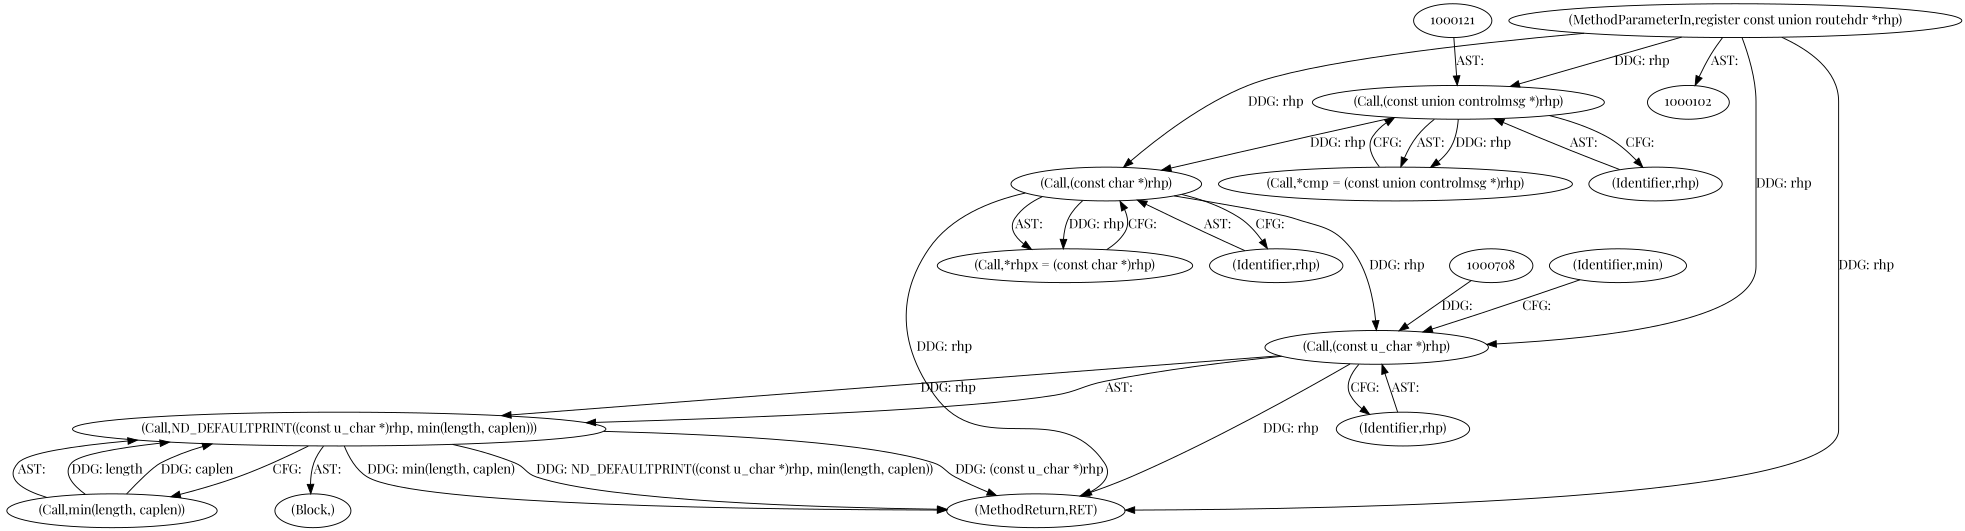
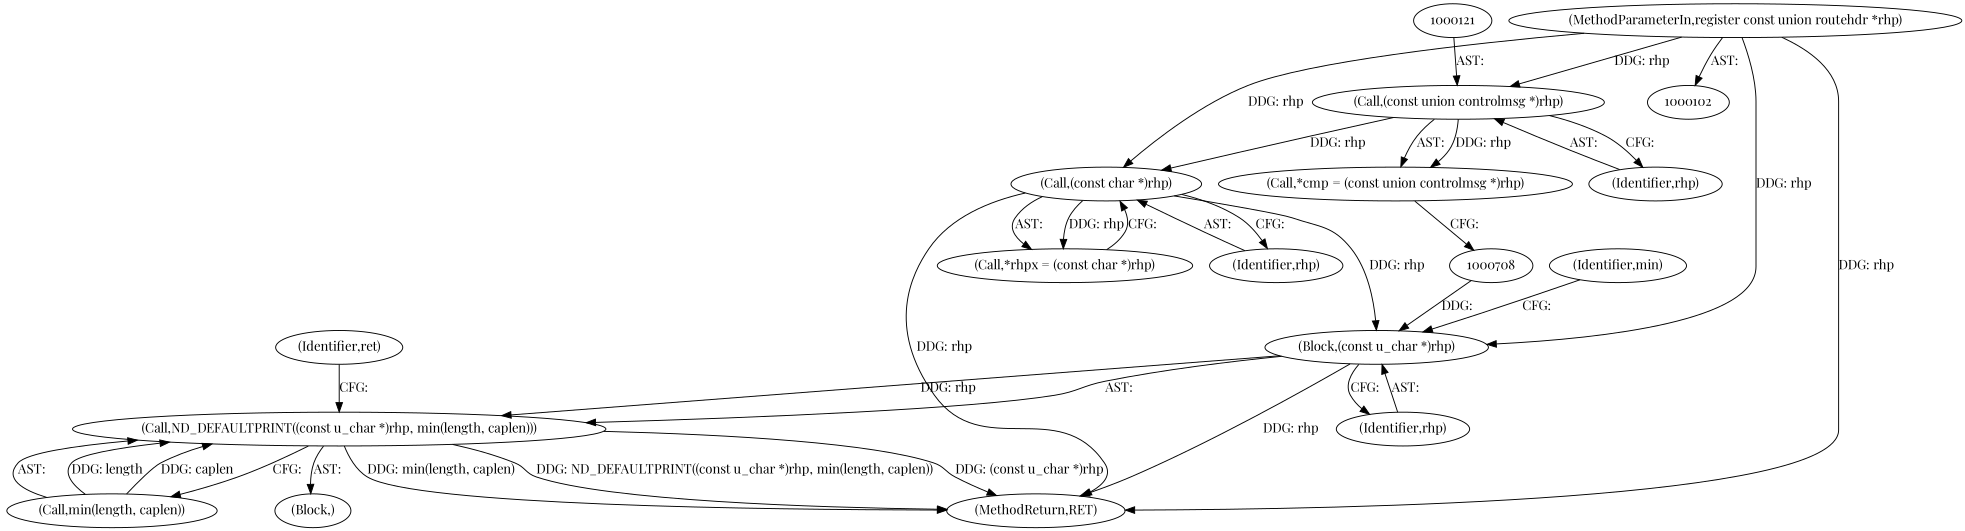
  digraph {
    fontname="Playfair Display"
    node [fontname="Playfair Display"]
    edge [fontname="Playfair Display"]
-   n1 [label="(Call,(const u_char *)rhp)"]
+   n1 [label="(Block,(const u_char *)rhp)"]
    n2 [label="(Call,ND_DEFAULTPRINT((const u_char *)rhp, min(length, caplen)))"]
    n3 [label="(MethodReturn,RET)"]
    n4 [label="(Identifier,rhp)"]
    n5 [label="(Call,min(length, caplen))"]
    n6 [label="(Block,)"]
    n7 [label="(Call,(const char *)rhp)"]
    n8 [label="(Call,*rhpx = (const char *)rhp)"]
    n9 [label="(Identifier,rhp)"]
    n10 [label="(Call,(const union controlmsg *)rhp)"]
    n11 [label="(Identifier,rhp)"]
    n12 [label="(Call,*cmp = (const union controlmsg *)rhp)"]
    n13 [label="(MethodParameterIn,register const union routehdr *rhp)"]
    1000102
    n15 [label="(Identifier,min)"]
+   n16 [label="(Identifier,ret)"]
    1000708
    1000121
    n1 -> n2 [label="AST: "]
    n1 -> n2 [label="DDG: rhp"]
    n1 -> n3 [label="DDG: rhp"]
    n1 -> n4 [label="CFG: "]
    n2 -> n3 [label="DDG: min(length, caplen)"]
    n2 -> n3 [label="DDG: ND_DEFAULTPRINT((const u_char *)rhp, min(length, caplen))"]
    n2 -> n3 [label="DDG: (const u_char *)rhp"]
    n2 -> n5 [label="CFG: "]
    n2 -> n6 [label="AST: "]
    n4 -> n1 [label="AST: "]
    n5 -> n2 [label="AST: "]
    n5 -> n2 [label="DDG: length"]
    n5 -> n2 [label="DDG: caplen"]
    n7 -> n1 [label="DDG: rhp"]
    n7 -> n3 [label="DDG: rhp"]
    n7 -> n8 [label="AST: "]
    n7 -> n8 [label="DDG: rhp"]
    n7 -> n9 [label="CFG: "]
    n8 -> n7 [label="CFG: "]
    n9 -> n7 [label="AST: "]
    n10 -> n7 [label="DDG: rhp"]
    n10 -> n11 [label="CFG: "]
    n10 -> n12 [label="AST: "]
    n10 -> n12 [label="DDG: rhp"]
    n11 -> n10 [label="AST: "]
-   n12 -> n10 [label="CFG: "]
+   n12 -> 1000708 [label="CFG: "]
    n13 -> n1 [label="DDG: rhp"]
    n13 -> n3 [label="DDG: rhp"]
    n13 -> n7 [label="DDG: rhp"]
    n13 -> n10 [label="DDG: rhp"]
    n13 -> 1000102 [label="AST: "]
    n15 -> n1 [label="CFG: "]
+   n16 -> n2 [label="CFG: "]
    1000708 -> n1 [label="DDG: "]
    1000121 -> n10 [label="AST: "]
  }
